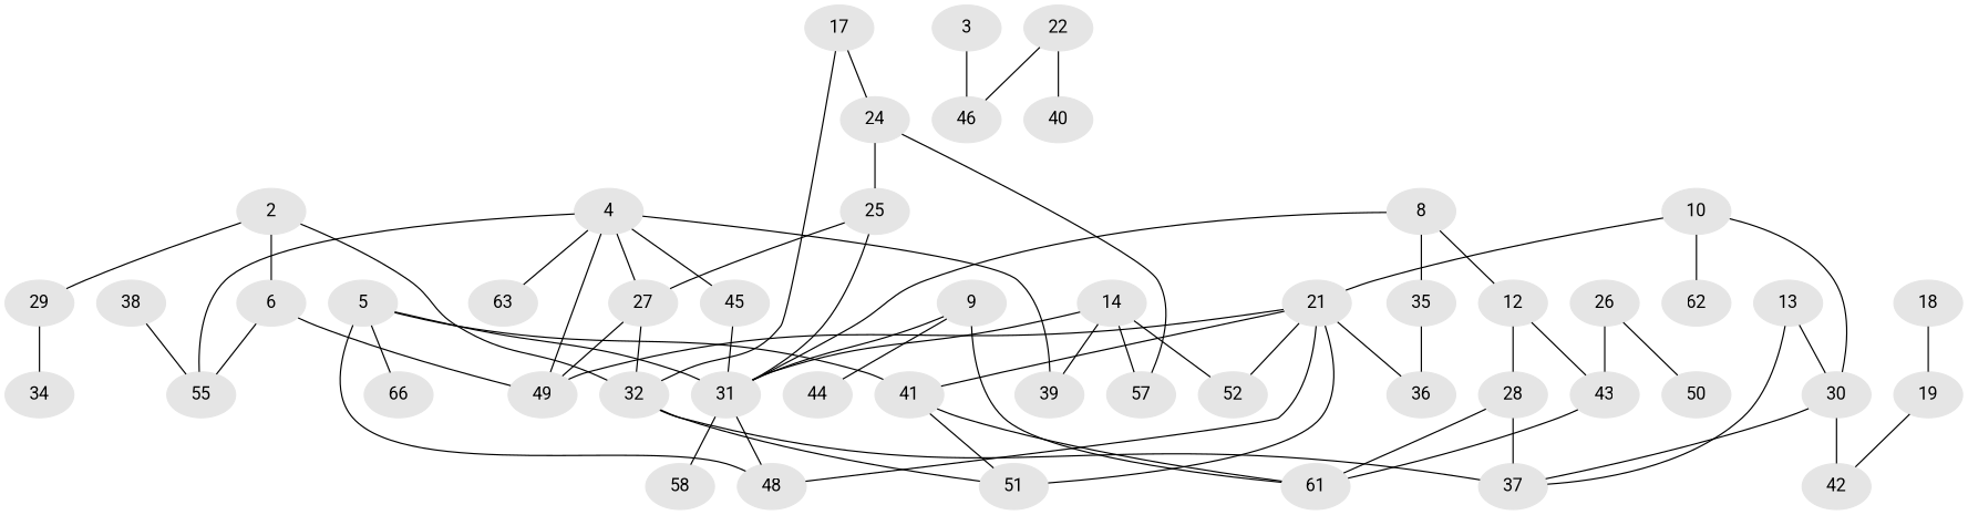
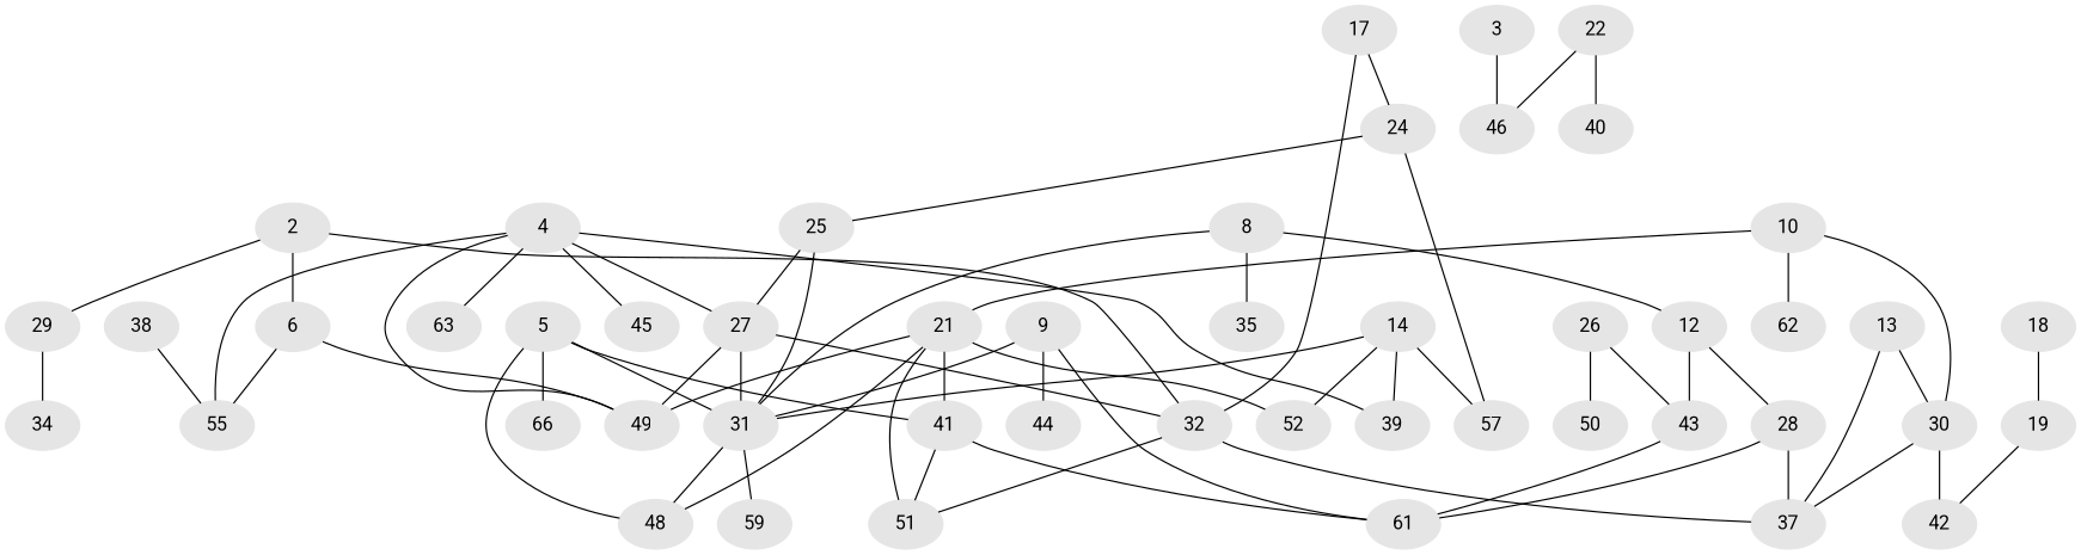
  graph {
    fontname=Roboto
    node [color=gray90 fontname=Roboto style=filled]
    edge [fontname=Roboto weight=1.0]
    2
    6
    29
    32
    55
    49
    34
    37
    51
    3
    46
    4
    27
    39
    45
    63
    31
    48
-   58
+   58 [label=59]
    5
    41
    66
    61
    8
    12
    35
    28
    43
-   36
    9
    44
    10
    21
    30
    62
    52
    42
    13
    14
    57
    17
    24
    25
    18
    19
    22
    40
    26
    50
    38
    2 -- 6
    2 -- 29
    2 -- 32
    6 -- 55
    6 -- 49 [weight=2.0]
    29 -- 34
    32 -- 37 [weight=2.0]
    32 -- 51
    3 -- 46 [weight=2.0]
    4 -- 55
    4 -- 49
    4 -- 27
    4 -- 39
    4 -- 45
    4 -- 63
    27 -- 32
    27 -- 49
-   45 -- 31
+   27 -- 31
    31 -- 48
    31 -- 58
    5 -- 31
    5 -- 48
    5 -- 41
    5 -- 66 [weight=2.0]
    41 -- 51
    41 -- 61
    8 -- 31
    8 -- 12
    8 -- 35
    12 -- 28 [weight=2.0]
    12 -- 43 [weight=2.0]
-   35 -- 36
    28 -- 37
    28 -- 61
    43 -- 61
    9 -- 31
    9 -- 61
    9 -- 44
    10 -- 21
    10 -- 30
    10 -- 62
    21 -- 49
    21 -- 51 [weight=2.0]
    21 -- 48
    21 -- 41
-   21 -- 36
    21 -- 52
    30 -- 37
    30 -- 42 [weight=2.0]
    13 -- 37
    13 -- 30
    14 -- 39
    14 -- 31
    14 -- 52 [weight=2.0]
    14 -- 57
    17 -- 32
    17 -- 24
    24 -- 57
    24 -- 25
    25 -- 27
    25 -- 31
    18 -- 19
    19 -- 42
    22 -- 46
    22 -- 40
    26 -- 43
    26 -- 50
    38 -- 55
  }
